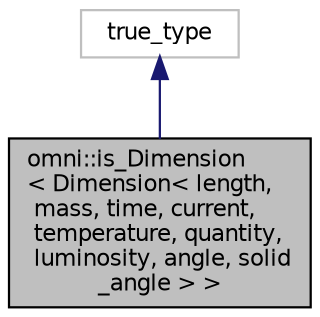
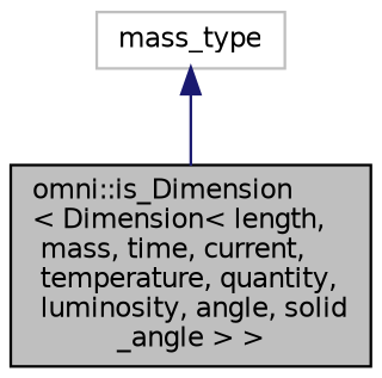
  digraph {
    node [fontname=Helvetica fontsize=10 shape=record style=filled]
    n1 [color=black fillcolor=grey75 fontcolor=black height=0.2 label="omni::is_Dimension\l\< Dimension\< length,\l mass, time, current,\l temperature, quantity,\l luminosity, angle, solid\l_angle \> \>" width=0.4]
-   n2 [color=grey75 fillcolor=white height=0.2 label=true_type width=0.4]
+   n2 [color=grey75 fillcolor=white height=0.2 label=mass_type width=0.4]
    n2 -> n1 [color=midnightblue dir=back fontname=Helvetica fontsize=10 labelfontname=Helvetica labelfontsize=10 style=solid]
  }
